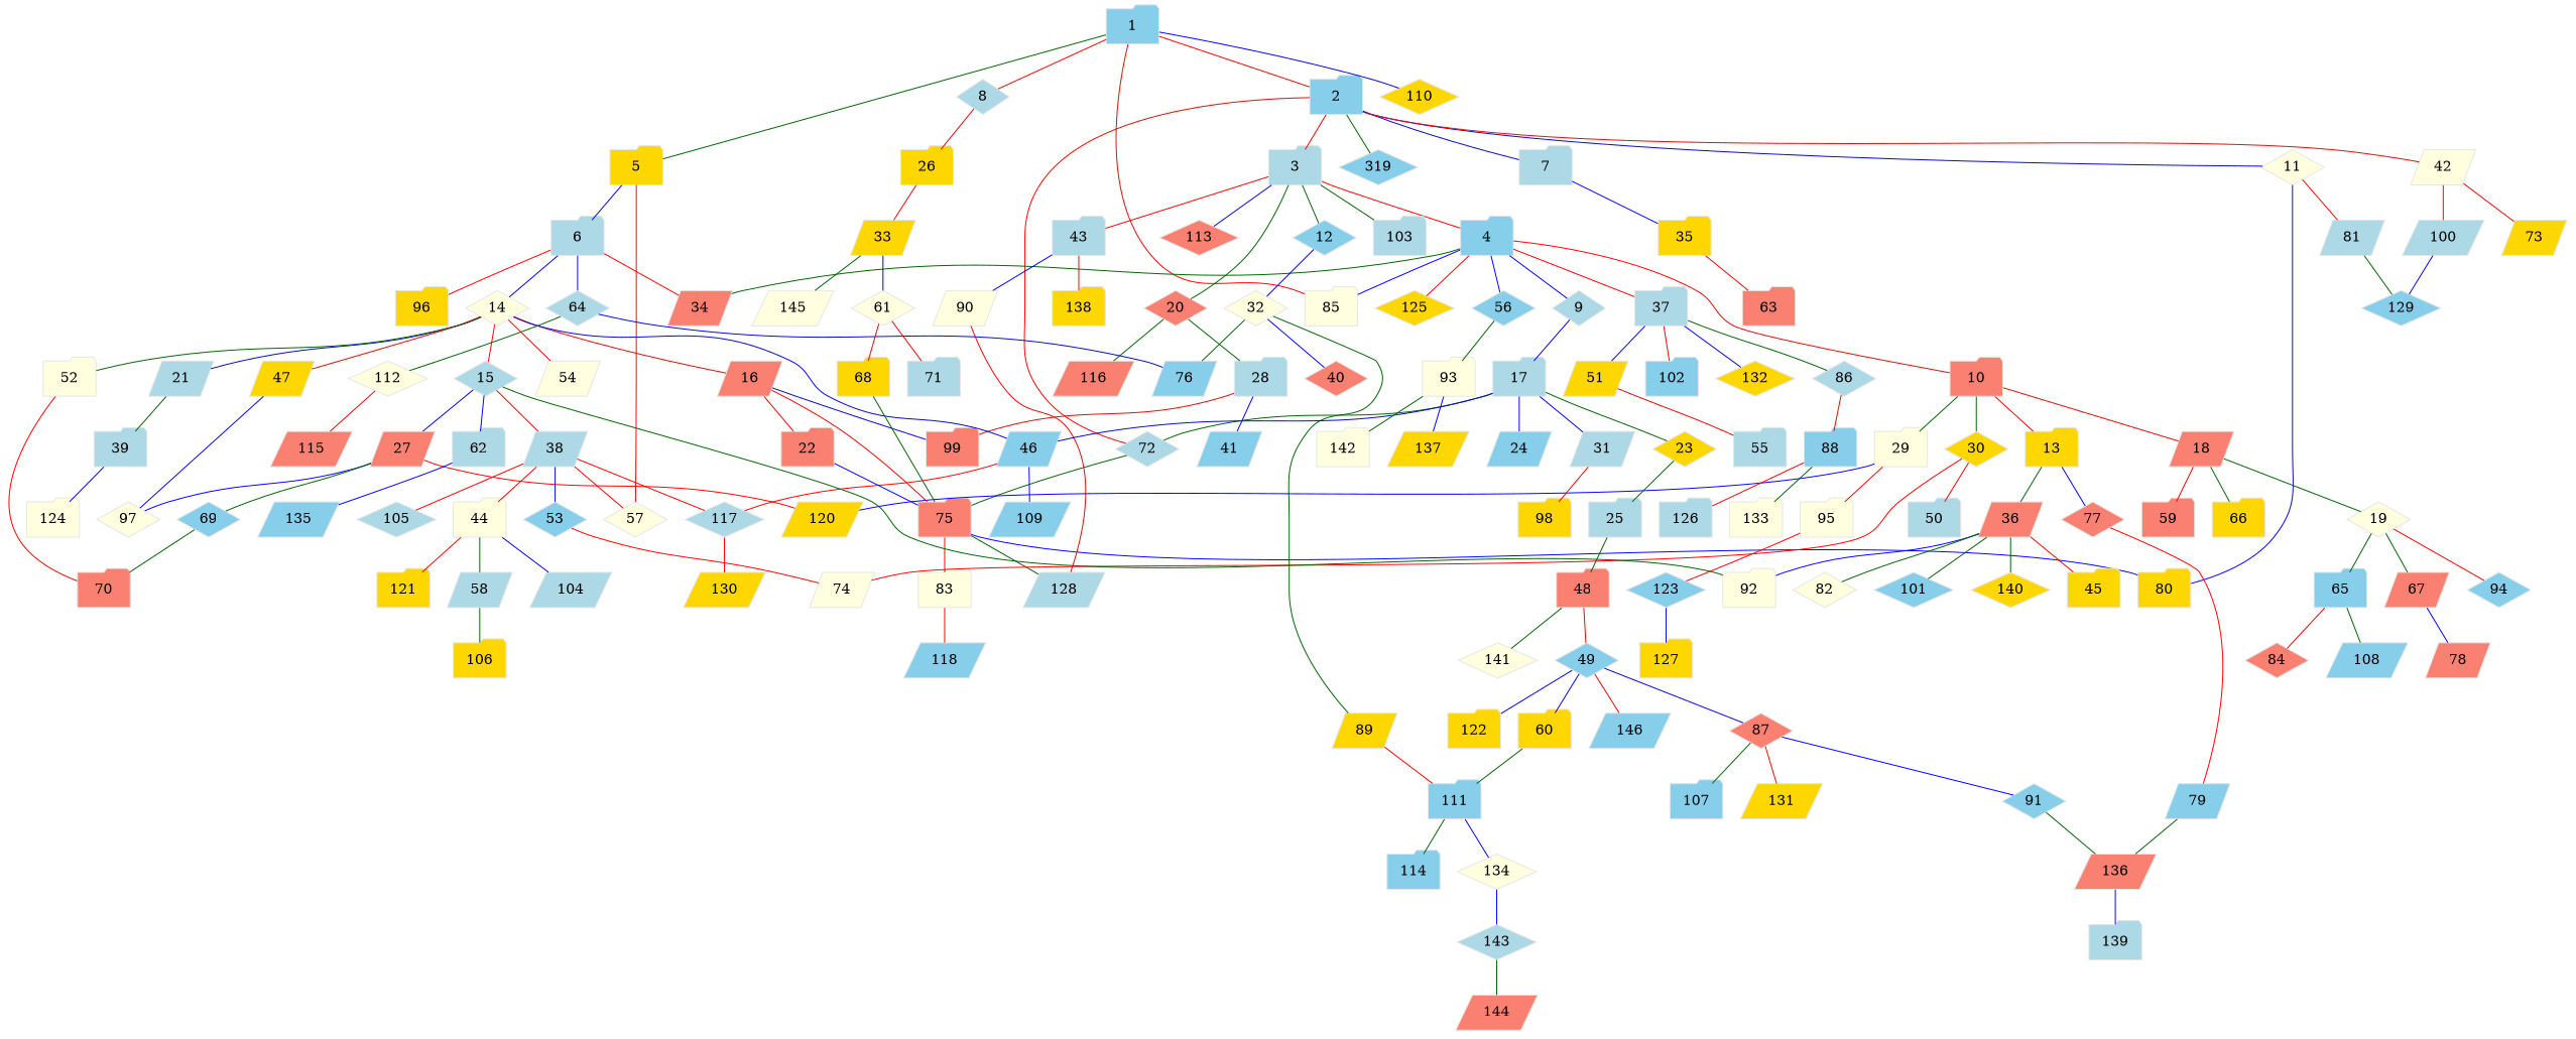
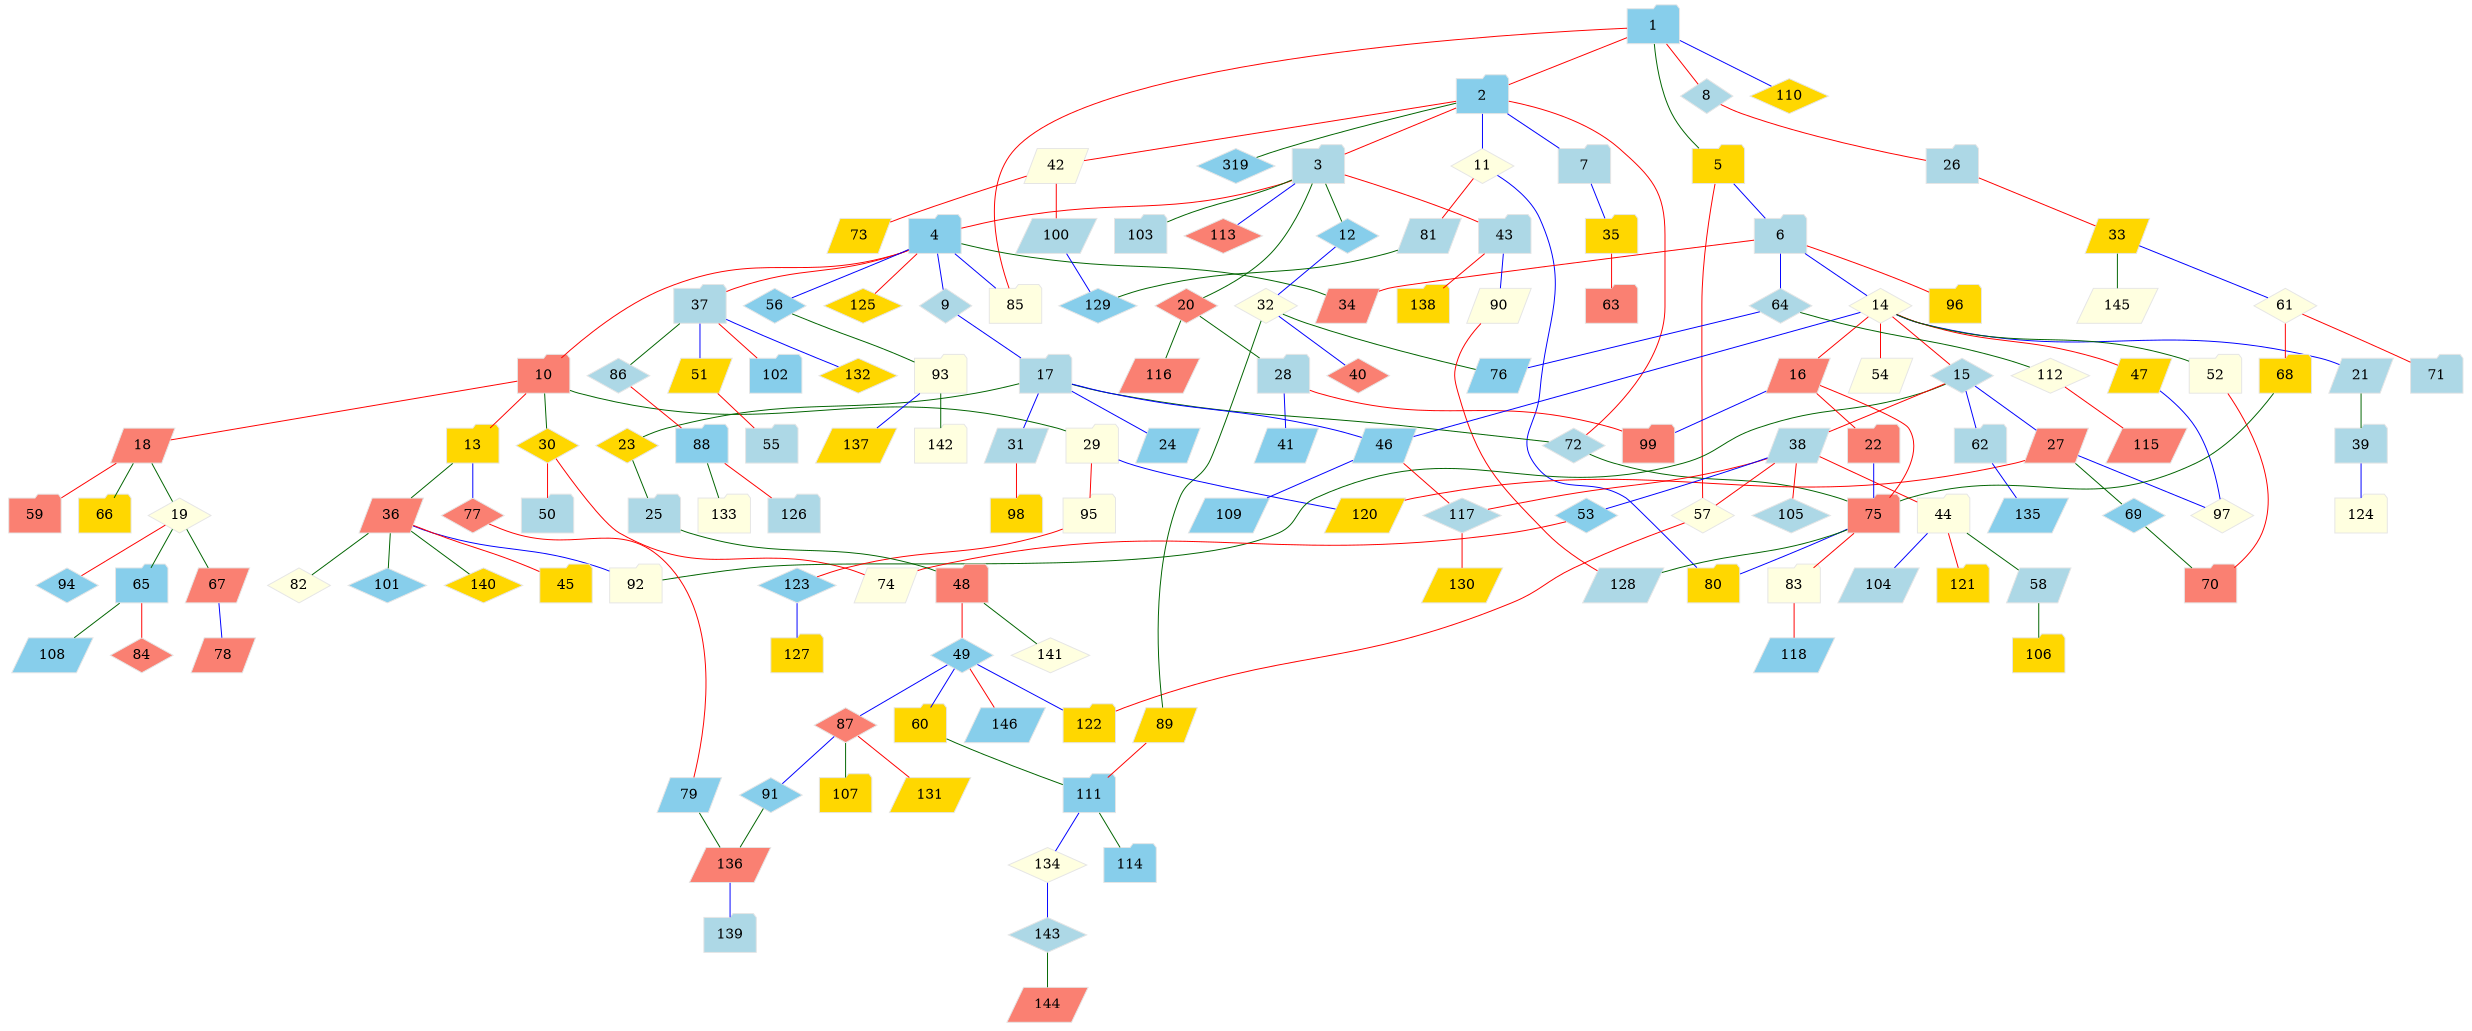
  graph {
    node [color=gray90 fillcolor=lightblue shape=folder style=filled]
    edge [color=red]
    1 [fillcolor=skyblue]
    2 [fillcolor=skyblue]
    5 [fillcolor=gold]
    8 [shape=diamond]
    85 [fillcolor=lightyellow]
    110 [fillcolor=gold shape=diamond]
    3
    7
    11 [fillcolor=lightyellow shape=diamond]
    42 [fillcolor=lightyellow shape=parallelogram]
    72 [shape=diamond]
    n12 [fillcolor=skyblue label=319 shape=diamond]
    6
    57 [fillcolor=lightyellow shape=diamond]
-   26 [fillcolor=gold]
+   26
    4 [fillcolor=skyblue]
    12 [fillcolor=skyblue shape=diamond]
    20 [fillcolor=salmon shape=diamond]
    43
    103
    113 [fillcolor=salmon shape=diamond]
    35 [fillcolor=gold]
    80 [fillcolor=gold]
    81 [shape=parallelogram]
    73 [fillcolor=gold shape=parallelogram]
    100 [shape=parallelogram]
    75 [fillcolor=salmon]
    9 [shape=diamond]
    10 [fillcolor=salmon]
    34 [fillcolor=salmon shape=parallelogram]
    37
    56 [fillcolor=skyblue shape=diamond]
    125 [fillcolor=gold shape=diamond]
    32 [fillcolor=lightyellow shape=diamond]
    28
    116 [fillcolor=salmon shape=parallelogram]
    90 [fillcolor=lightyellow shape=parallelogram]
    138 [fillcolor=gold]
    17
    13 [fillcolor=gold]
    18 [fillcolor=salmon shape=parallelogram]
    29 [fillcolor=lightyellow]
    30 [fillcolor=gold shape=diamond]
    51 [fillcolor=gold shape=parallelogram]
    86 [shape=diamond]
    102 [fillcolor=skyblue]
    132 [fillcolor=gold shape=diamond]
    93 [fillcolor=lightyellow]
    14 [fillcolor=lightyellow shape=diamond]
    64 [shape=diamond]
    96 [fillcolor=gold]
    122 [fillcolor=gold]
    15 [shape=diamond]
    16 [fillcolor=salmon shape=parallelogram]
    21 [shape=parallelogram]
    46 [fillcolor=skyblue shape=parallelogram]
    47 [fillcolor=gold shape=parallelogram]
    52 [fillcolor=lightyellow]
    54 [fillcolor=lightyellow shape=parallelogram]
    76 [fillcolor=skyblue shape=parallelogram]
    112 [fillcolor=lightyellow shape=diamond]
    63 [fillcolor=salmon]
    33 [fillcolor=gold shape=parallelogram]
    23 [fillcolor=gold shape=diamond]
    24 [fillcolor=skyblue shape=parallelogram]
    31 [shape=parallelogram]
    36 [fillcolor=salmon shape=parallelogram]
    77 [fillcolor=salmon shape=diamond]
    19 [fillcolor=lightyellow shape=diamond]
    59 [fillcolor=salmon]
    66 [fillcolor=gold]
    120 [fillcolor=gold shape=parallelogram]
    95 [fillcolor=lightyellow]
    50
    74 [fillcolor=lightyellow shape=parallelogram]
    129 [fillcolor=skyblue shape=diamond]
    40 [fillcolor=salmon shape=diamond]
    89 [fillcolor=gold shape=parallelogram]
    92 [fillcolor=lightyellow]
    45 [fillcolor=gold]
    82 [fillcolor=lightyellow shape=diamond]
    101 [fillcolor=skyblue shape=diamond]
    140 [fillcolor=gold shape=diamond]
    79 [fillcolor=skyblue shape=parallelogram]
    27 [fillcolor=salmon shape=parallelogram]
    38 [shape=parallelogram]
    62
    22 [fillcolor=salmon]
    99 [fillcolor=salmon]
    39
    117 [shape=diamond]
    109 [fillcolor=skyblue shape=parallelogram]
    97 [fillcolor=lightyellow shape=diamond]
    70 [fillcolor=salmon]
    69 [fillcolor=skyblue shape=diamond]
    44 [fillcolor=lightyellow]
    53 [fillcolor=skyblue shape=diamond]
    105 [shape=diamond]
    135 [fillcolor=skyblue shape=parallelogram]
    83 [fillcolor=lightyellow]
    128 [shape=parallelogram]
    25
    98 [fillcolor=gold]
    65 [fillcolor=skyblue]
    67 [fillcolor=salmon shape=parallelogram]
    94 [fillcolor=skyblue shape=diamond]
    84 [fillcolor=salmon shape=diamond]
    108 [fillcolor=skyblue shape=parallelogram]
    78 [fillcolor=salmon shape=parallelogram]
    41 [fillcolor=skyblue shape=parallelogram]
    124 [fillcolor=lightyellow]
    48 [fillcolor=salmon]
    49 [fillcolor=skyblue shape=diamond]
    141 [fillcolor=lightyellow shape=diamond]
    61 [fillcolor=lightyellow shape=diamond]
    145 [fillcolor=lightyellow shape=parallelogram]
    123 [fillcolor=skyblue shape=diamond]
    111 [fillcolor=skyblue]
    68 [fillcolor=gold]
    71
    55
    88 [fillcolor=skyblue]
    58 [shape=parallelogram]
    104 [shape=parallelogram]
    121 [fillcolor=gold]
    130 [fillcolor=gold shape=parallelogram]
    106 [fillcolor=gold]
    60 [fillcolor=gold]
    87 [fillcolor=salmon shape=diamond]
    146 [fillcolor=skyblue shape=parallelogram]
    91 [fillcolor=skyblue shape=diamond]
-   107 [fillcolor=skyblue]
+   107 [fillcolor=gold]
    131 [fillcolor=gold shape=parallelogram]
    137 [fillcolor=gold shape=parallelogram]
    142 [fillcolor=lightyellow]
    114 [fillcolor=skyblue]
    134 [fillcolor=lightyellow shape=diamond]
    115 [fillcolor=salmon shape=parallelogram]
    118 [fillcolor=skyblue shape=parallelogram]
    136 [fillcolor=salmon shape=parallelogram]
    139
    126
    133 [fillcolor=lightyellow]
    127 [fillcolor=gold]
    143 [shape=diamond]
    144 [fillcolor=salmon shape=parallelogram]
    1 -- 2
    1 -- 5 [color=darkgreen]
    1 -- 8
    1 -- 85
    1 -- 110 [color=blue]
    2 -- 3
    2 -- 7 [color=blue]
    2 -- 11 [color=blue]
    2 -- 42
    2 -- 72
    2 -- n12 [color=darkgreen]
    5 -- 6 [color=blue]
    5 -- 57
    8 -- 26
    3 -- 4
    3 -- 12 [color=darkgreen]
    3 -- 20 [color=darkgreen]
    3 -- 43
    3 -- 103 [color=darkgreen]
    3 -- 113 [color=blue]
    7 -- 35 [color=blue]
    11 -- 80 [color=blue]
    11 -- 81
    42 -- 73
    42 -- 100
    72 -- 75 [color=darkgreen]
    6 -- 34
    6 -- 14 [color=blue]
    6 -- 64 [color=blue]
    6 -- 96
+   57 -- 122
    26 -- 33
    4 -- 85 [color=blue]
    4 -- 9 [color=blue]
    4 -- 10
    4 -- 34 [color=darkgreen]
    4 -- 37
    4 -- 56 [color=blue]
    4 -- 125
    12 -- 32 [color=blue]
    20 -- 28 [color=darkgreen]
    20 -- 116 [color=darkgreen]
    43 -- 90 [color=blue]
    43 -- 138
    35 -- 63
    81 -- 129 [color=darkgreen]
    100 -- 129 [color=blue]
    75 -- 80 [color=blue]
    75 -- 83
    75 -- 128 [color=darkgreen]
    9 -- 17 [color=blue]
    10 -- 13
    10 -- 18
    10 -- 29 [color=darkgreen]
    10 -- 30 [color=darkgreen]
    37 -- 51 [color=blue]
    37 -- 86 [color=darkgreen]
    37 -- 102
    37 -- 132 [color=blue]
    56 -- 93 [color=darkgreen]
    32 -- 76 [color=darkgreen]
    32 -- 40 [color=blue]
    32 -- 89 [color=darkgreen]
    28 -- 99
    28 -- 41 [color=blue]
    90 -- 128
    17 -- 72 [color=darkgreen]
    17 -- 46 [color=blue]
    17 -- 23 [color=darkgreen]
    17 -- 24 [color=blue]
    17 -- 31 [color=blue]
    13 -- 36 [color=darkgreen]
    13 -- 77 [color=blue]
    18 -- 19 [color=darkgreen]
    18 -- 59
    18 -- 66 [color=darkgreen]
    29 -- 120 [color=blue]
    29 -- 95
    30 -- 50
    30 -- 74
    51 -- 55
    86 -- 88
    93 -- 137 [color=blue]
    93 -- 142 [color=darkgreen]
    14 -- 15
    14 -- 16
    14 -- 21 [color=blue]
    14 -- 46 [color=blue]
    14 -- 47
    14 -- 52 [color=darkgreen]
    14 -- 54
    64 -- 76 [color=blue]
    64 -- 112 [color=darkgreen]
    15 -- 92 [color=darkgreen]
    15 -- 27 [color=blue]
    15 -- 38
    15 -- 62 [color=blue]
    16 -- 75
    16 -- 22
    16 -- 99 [color=blue]
    21 -- 39 [color=darkgreen]
    46 -- 117
    46 -- 109 [color=blue]
    47 -- 97 [color=blue]
    52 -- 70
    112 -- 115
    33 -- 61 [color=blue]
    33 -- 145 [color=darkgreen]
    23 -- 25 [color=darkgreen]
    31 -- 98
    36 -- 92 [color=blue]
    36 -- 45
    36 -- 82 [color=darkgreen]
    36 -- 101 [color=darkgreen]
    36 -- 140 [color=darkgreen]
    77 -- 79
    19 -- 65 [color=darkgreen]
    19 -- 67 [color=darkgreen]
    19 -- 94
    95 -- 123
    89 -- 111
    79 -- 136 [color=darkgreen]
    27 -- 120
    27 -- 97 [color=blue]
    27 -- 69 [color=darkgreen]
    38 -- 57
    38 -- 117
    38 -- 44
    38 -- 53 [color=blue]
    38 -- 105
    62 -- 135 [color=blue]
    22 -- 75 [color=blue]
    39 -- 124 [color=blue]
    117 -- 130
    69 -- 70 [color=darkgreen]
    44 -- 58 [color=darkgreen]
    44 -- 104 [color=blue]
    44 -- 121
    53 -- 74
    83 -- 118
    25 -- 48 [color=darkgreen]
    65 -- 84
    65 -- 108 [color=darkgreen]
    67 -- 78 [color=blue]
    48 -- 49
    48 -- 141 [color=darkgreen]
    49 -- 122 [color=blue]
    49 -- 60 [color=blue]
    49 -- 87 [color=blue]
    49 -- 146
    61 -- 68
    61 -- 71
    123 -- 127 [color=blue]
    111 -- 114 [color=darkgreen]
    111 -- 134 [color=blue]
    68 -- 75 [color=darkgreen]
    88 -- 126
    88 -- 133 [color=darkgreen]
    58 -- 106 [color=darkgreen]
    60 -- 111 [color=darkgreen]
    87 -- 91 [color=blue]
    87 -- 107 [color=darkgreen]
    87 -- 131
    91 -- 136 [color=darkgreen]
    134 -- 143 [color=blue]
    136 -- 139 [color=blue]
    143 -- 144 [color=darkgreen]
  }
